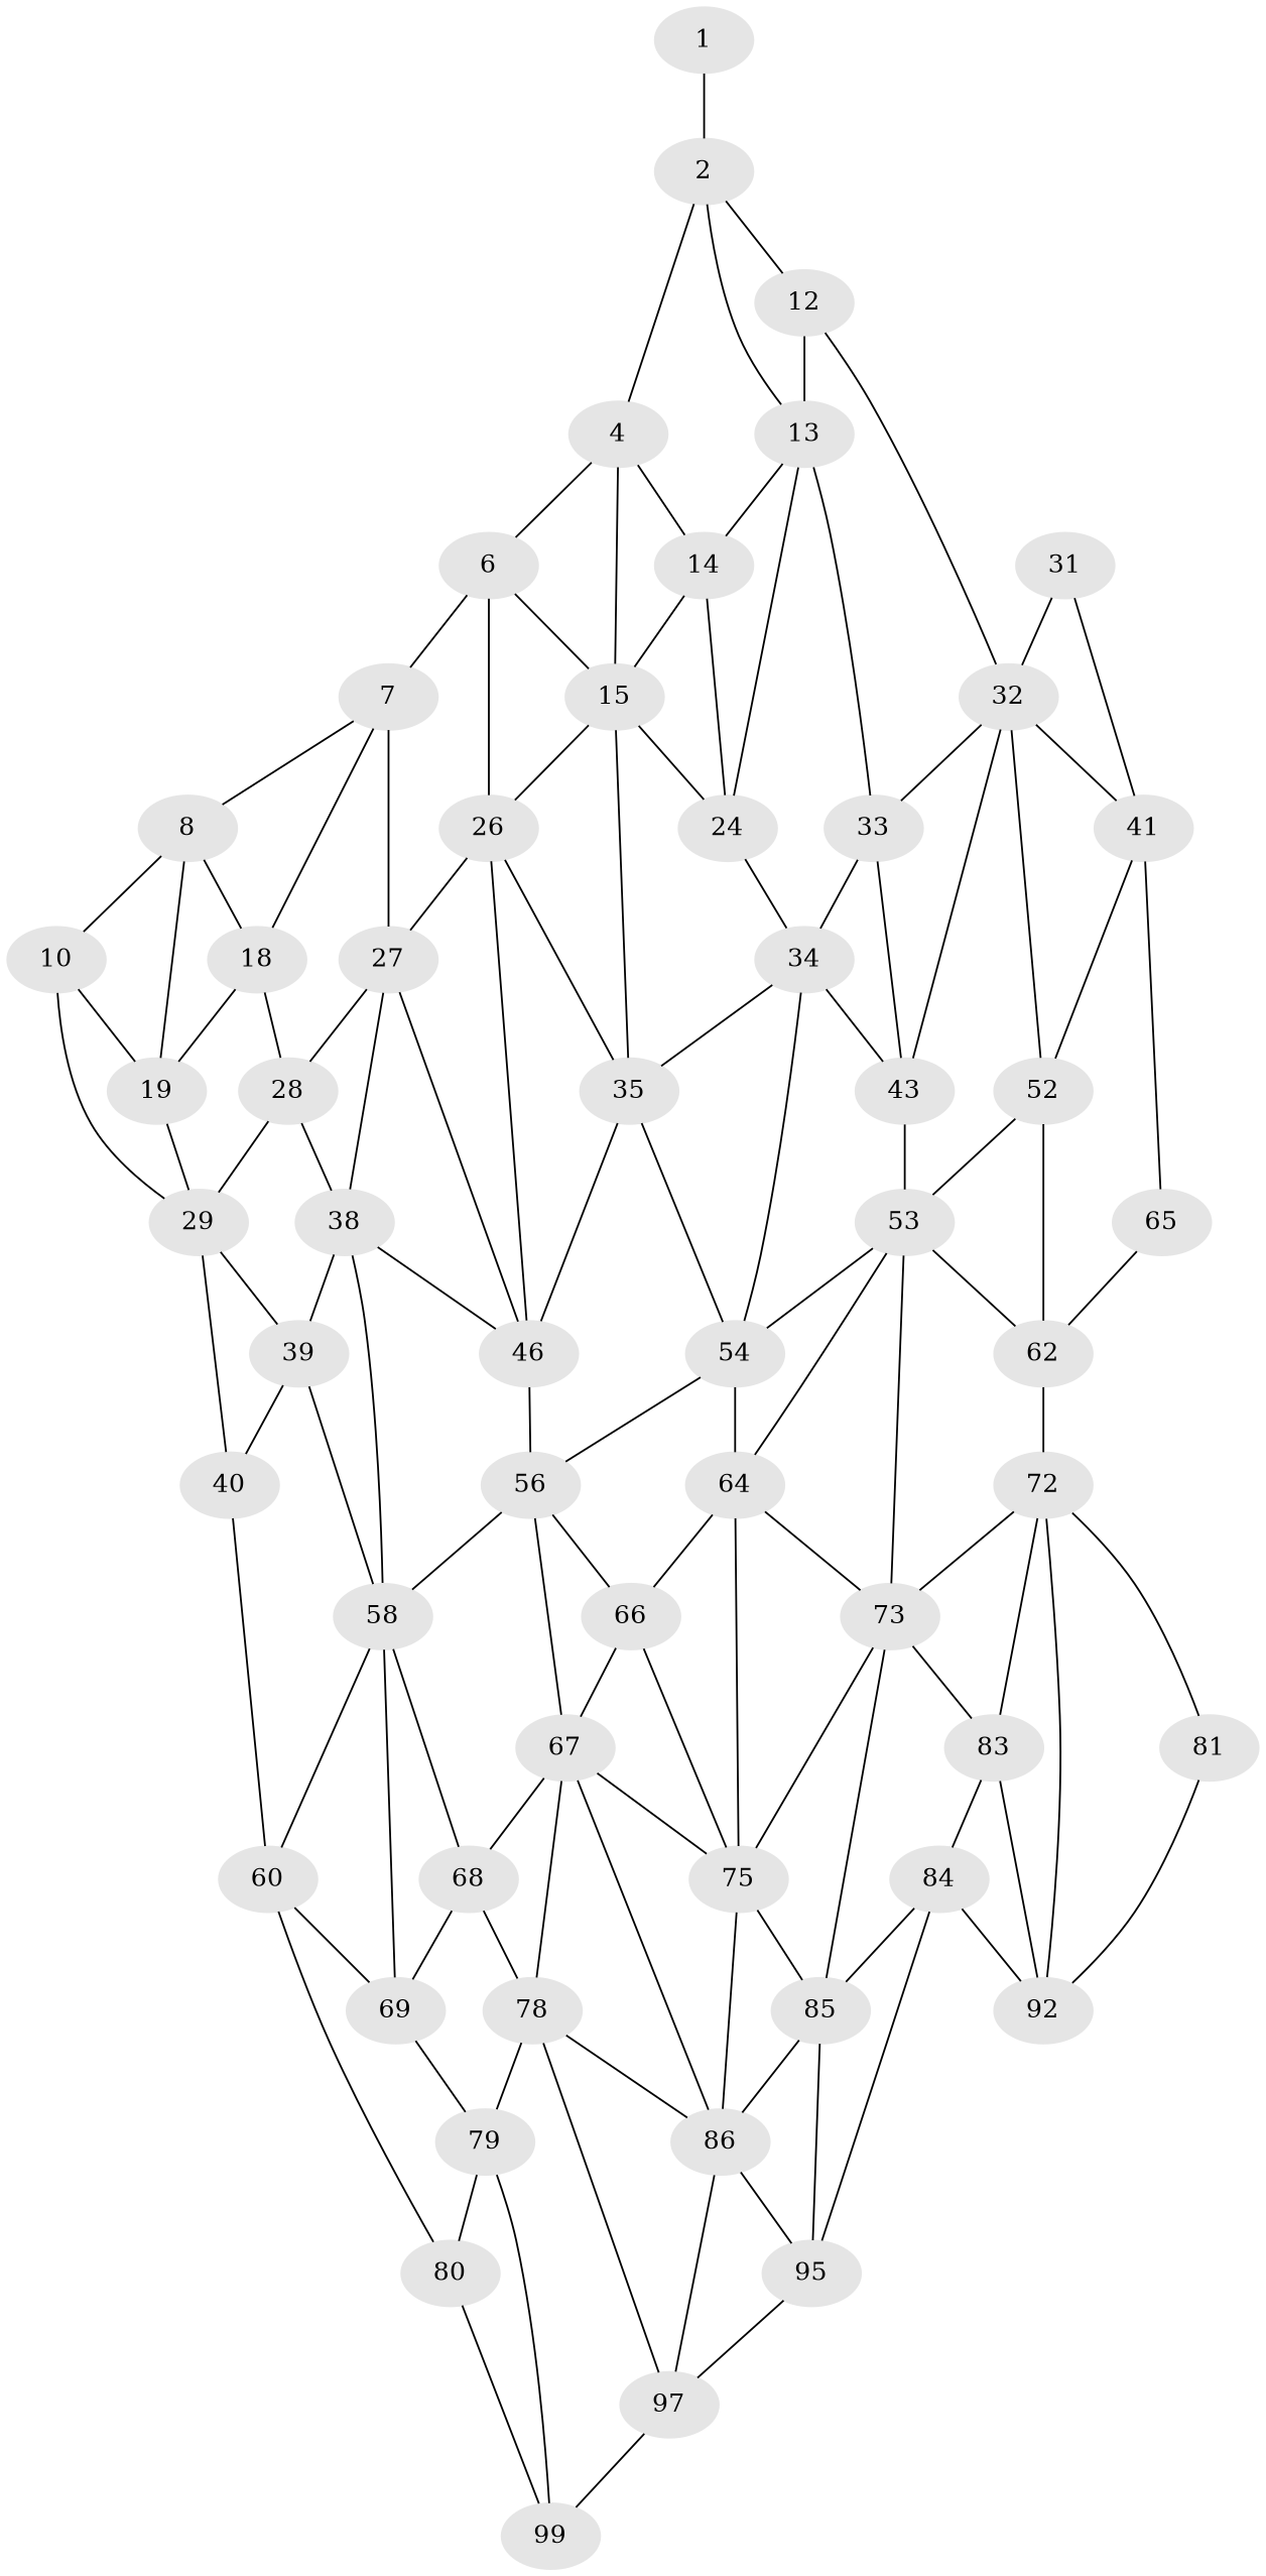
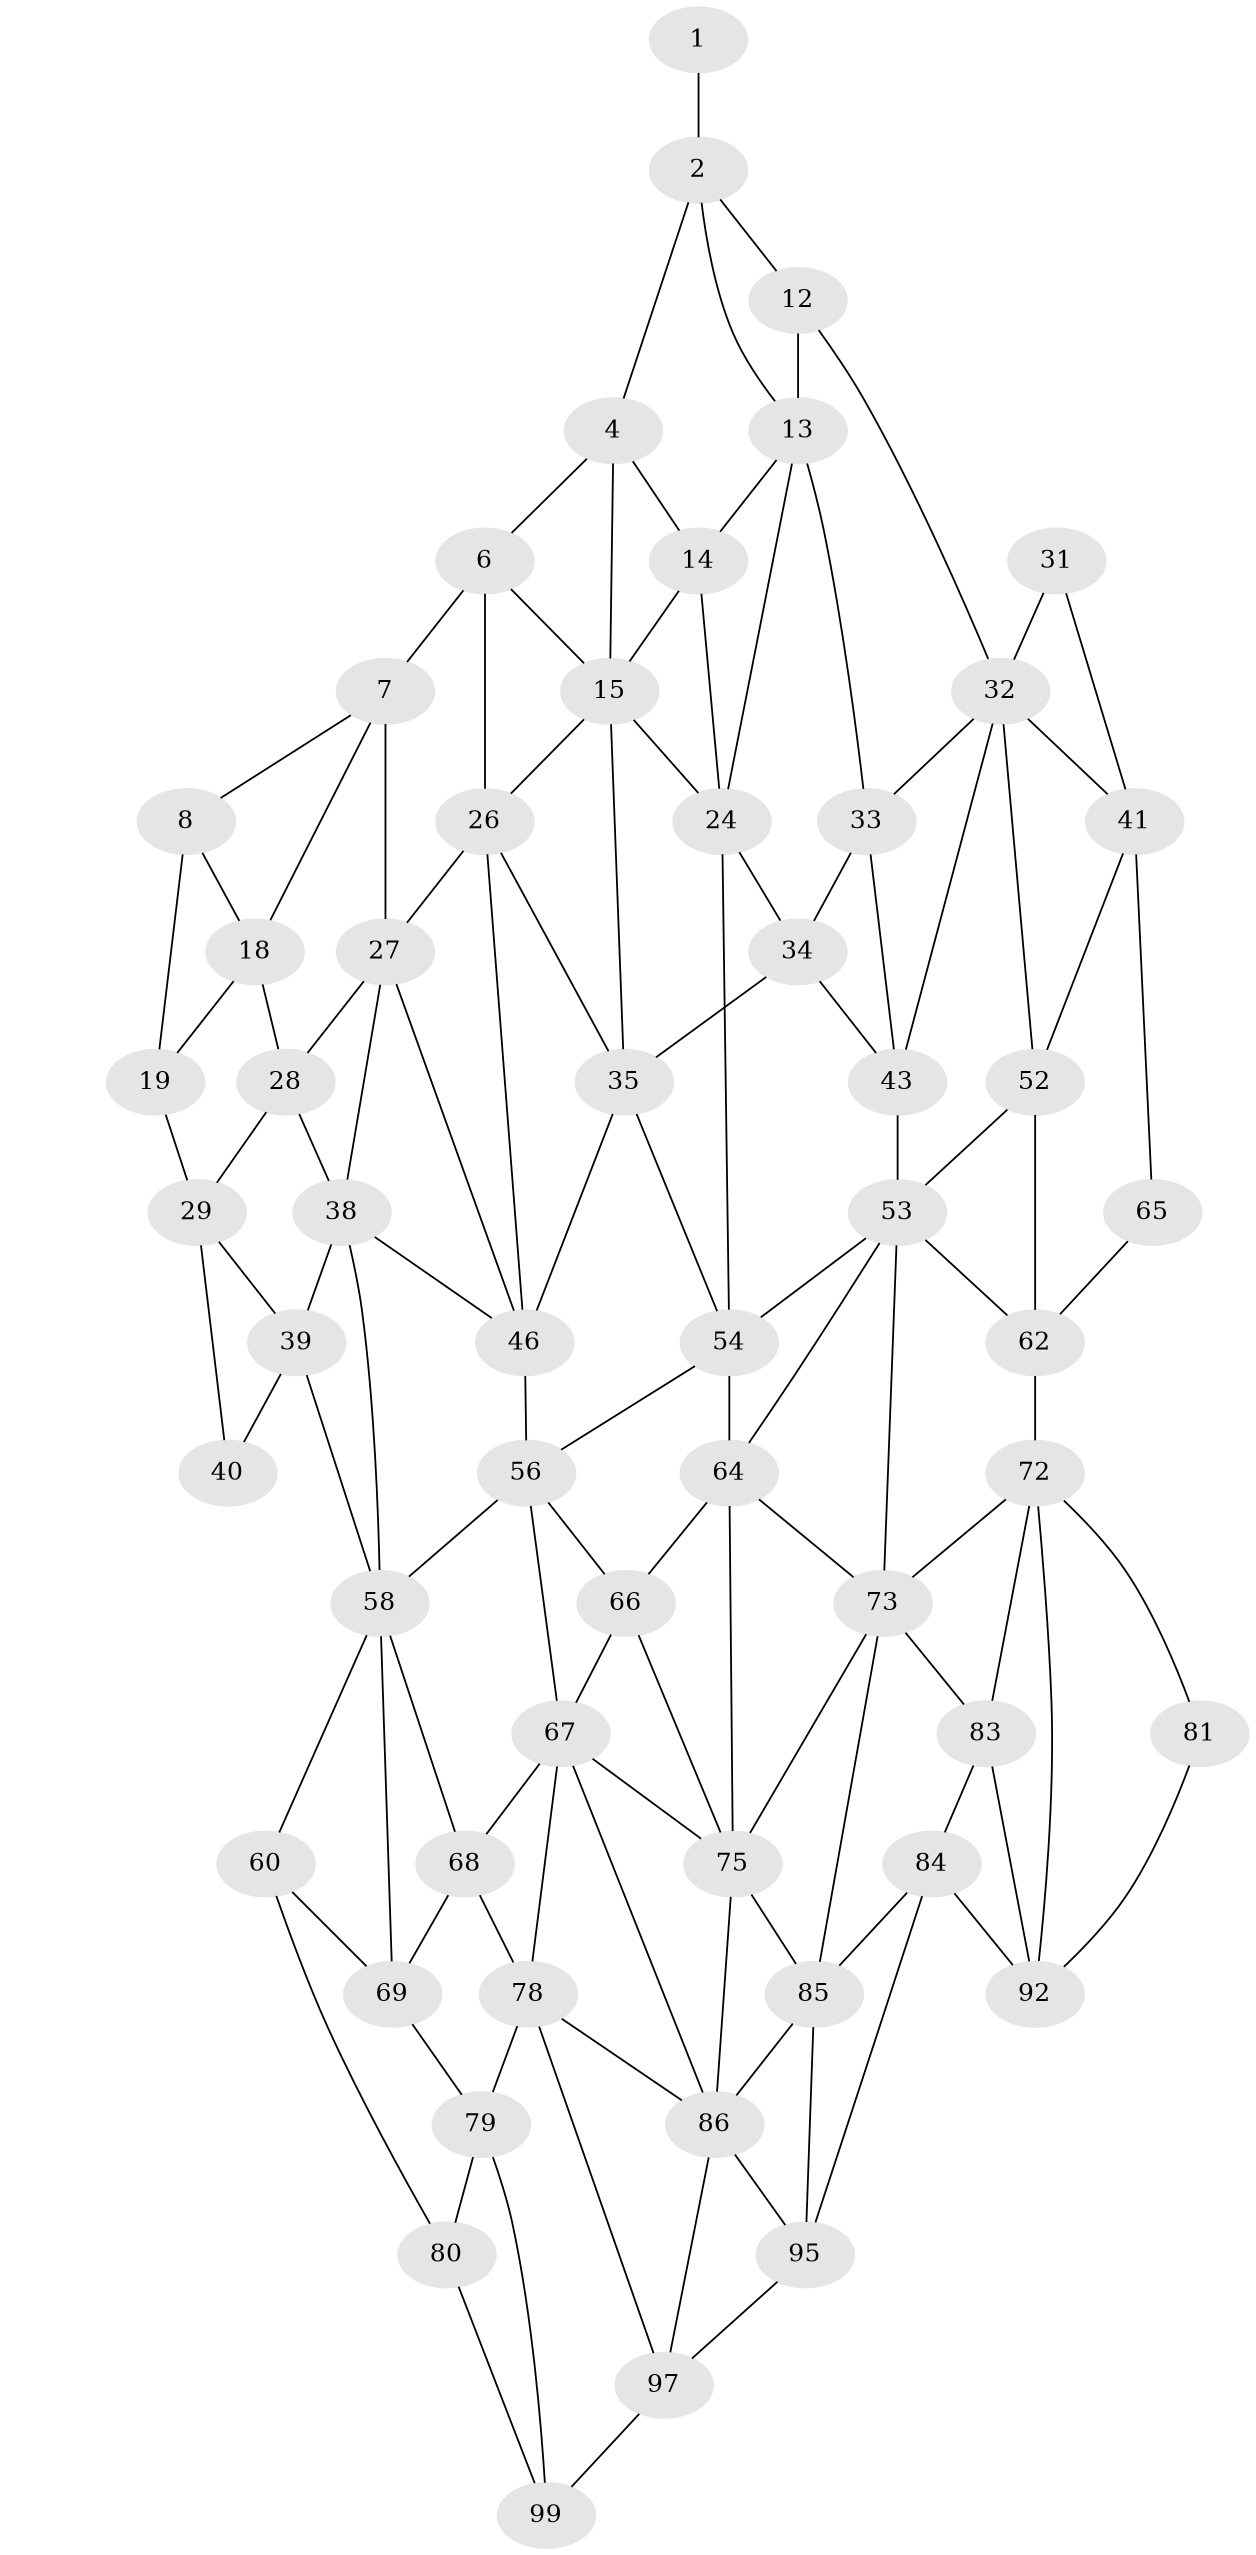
  graph {
    node [color=gray90 style=filled]
    2 [super="+3"]
    4 [super="+5"]
    12 [super="+22"]
    13 [super="+23"]
    1
    6 [super="+16"]
    14
    15 [super="+25"]
    32 [super="+42"]
    24
    33
    7 [super="+17"]
    26 [super="+36"]
    35 [super="+45"]
    8 [super="+9"]
    18
    27 [super="+37"]
    46 [super="+47"]
-   10 [super="+20"]
    19
    28
    38 [super="+48"]
    29 [super="+30"]
    39 [super="+49"]
    40 [super="+50"]
    31
    41 [super="+51"]
    43
    52
    34 [super="+44"]
    54 [super="+55"]
    56 [super="+57"]
    58 [super="+59"]
    60
    n35 [label=65]
    53 [super="+63"]
    62
    64 [super="+65"]
    68
    69 [super="+70"]
    80 [super="+90"]
    73 [super="+74"]
    66
    67 [super="+77"]
    72 [super="+82"]
    75 [super="+76"]
    83
    85
    78 [super="+88"]
    86 [super="+87"]
    79 [super="+89"]
    81 [super="+91"]
    92 [super="+93"]
    97 [super="+98"]
    95 [super="+96"]
    99 [super="+100"]
    84 [super="+94"]
    2 -- 4
    2 -- 12
    2 -- 13
    4 -- 6
    4 -- 14
    4 -- 15
    12 -- 13 [weight=2]
    12 -- 32
    13 -- 14
    13 -- 24
    13 -- 33
    1 -- 2
    6 -- 15
    6 -- 7 [weight=2]
    6 -- 26
    14 -- 15
    14 -- 24
    15 -- 24
    15 -- 26
    15 -- 35
    32 -- 33
    32 -- 41
    32 -- 43
    32 -- 52
    24 -- 34
    33 -- 43
    33 -- 34
    7 -- 8
    7 -- 18
    7 -- 27
    26 -- 35
    26 -- 27 [weight=2]
    26 -- 46
    35 -- 46
    35 -- 54
    8 -- 18
-   8 -- 10
    8 -- 19
    18 -- 19
    18 -- 28
    27 -- 46
    27 -- 28
    27 -- 38
    46 -- 56 [weight=2]
-   10 -- 19
-   10 -- 29
    19 -- 29
    28 -- 38
    28 -- 29
    38 -- 46
    38 -- 39 [weight=2]
    38 -- 58
    29 -- 39
    29 -- 40
    39 -- 40 [weight=2]
    39 -- 58
-   40 -- 60
    31 -- 32
    31 -- 41
    41 -- 52
    41 -- n35
    43 -- 53
    52 -- 53
    52 -- 62
    34 -- 35 [weight=2]
    34 -- 43
-   34 -- 54
+   24 -- 54
    54 -- 56
    54 -- 64 [weight=2]
    56 -- 58
    56 -- 66
    56 -- 67
    58 -- 60
    58 -- 68
    58 -- 69
    60 -- 69
    60 -- 80
    n35 -- 62
    53 -- 54
    53 -- 62
    53 -- 64
    53 -- 73
    62 -- 72
    64 -- 73
    64 -- 66
    64 -- 75
    68 -- 69
    68 -- 78
    69 -- 79
    80 -- 99
    73 -- 75
    73 -- 83
    73 -- 85
    66 -- 67
    66 -- 75
    67 -- 68
    67 -- 75
    67 -- 78
    67 -- 86
    72 -- 73
    72 -- 83
    72 -- 81
    72 -- 92
    75 -- 85
    75 -- 86
    83 -- 92
    83 -- 84
    85 -- 86
    85 -- 95
    78 -- 86
    78 -- 79 [weight=2]
    78 -- 97
    86 -- 97
    86 -- 95
    79 -- 80 [weight=2]
    79 -- 99
    81 -- 92
    97 -- 99
    95 -- 97
    84 -- 85
    84 -- 92
    84 -- 95
  }
